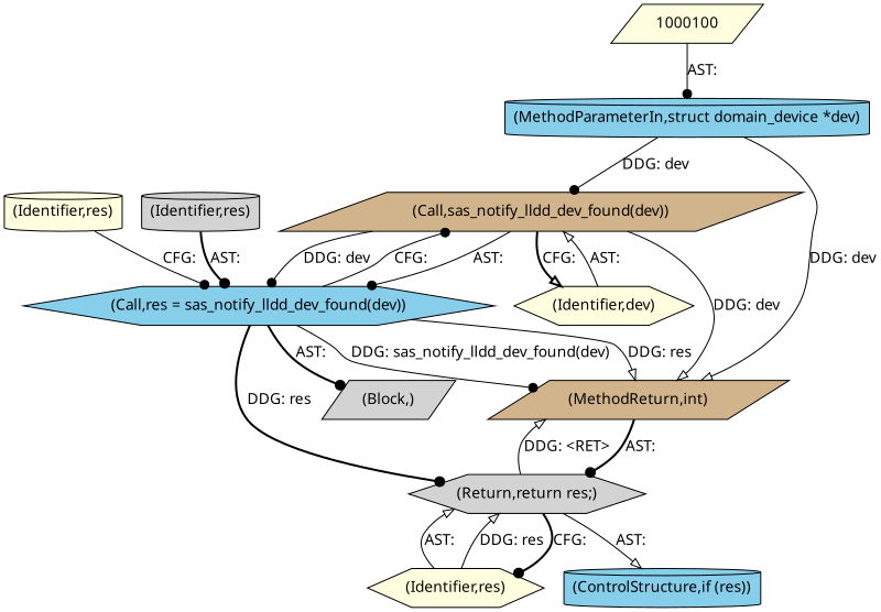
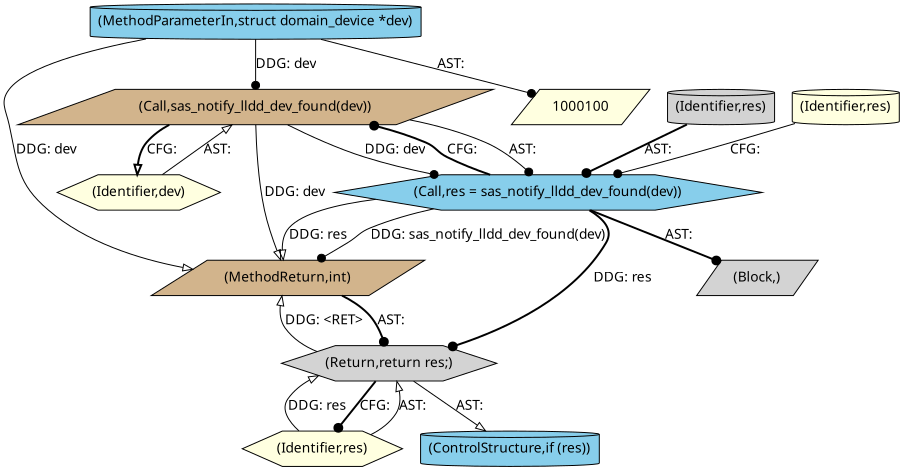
  digraph {
    fontname="Noto Sans"
    node [fillcolor=lightyellow fontname="Noto Sans" shape=parallelogram style=filled]
    edge [arrowhead=dot fontname="Noto Sans" style=solid]
    n1 [fillcolor=tan label="(Call,sas_notify_lldd_dev_found(dev))"]
    n2 [fillcolor=skyblue label="(Call,res = sas_notify_lldd_dev_found(dev))" shape=hexagon]
    n3 [fillcolor=tan label="(MethodReturn,int)"]
    n4 [label="(Identifier,dev)" shape=hexagon]
    n5 [fillcolor=lightgrey label="(Return,return res;)" shape=hexagon]
    n6 [fillcolor=lightgrey label="(Block,)"]
    n7 [fillcolor=skyblue label="(MethodParameterIn,struct domain_device *dev)" shape=cylinder]
    1000100
    n9 [label="(Identifier,res)" shape=hexagon]
    n10 [fillcolor=skyblue label="(ControlStructure,if (res))" shape=cylinder]
    n11 [label="(Identifier,res)" shape=cylinder]
    n12 [fillcolor=lightgrey label="(Identifier,res)" shape=cylinder]
    n1 -> n2 [label="AST: "]
    n1 -> n2 [label="DDG: dev"]
    n1 -> n3 [arrowhead=onormal label="DDG: dev"]
    n1 -> n4 [arrowhead=onormal label="CFG: " style=bold]
-   n2 -> n1 [label="CFG: "]
+   n2 -> n1 [label="CFG: " style=bold]
    n2 -> n3 [arrowhead=onormal label="DDG: res"]
    n2 -> n3 [label="DDG: sas_notify_lldd_dev_found(dev)"]
    n2 -> n5 [label="DDG: res" style=bold]
    n2 -> n6 [label="AST: " style=bold]
    n3 -> n5 [label="AST: " style=bold]
    n4 -> n1 [arrowhead=onormal label="AST: "]
    n5 -> n3 [arrowhead=onormal label="DDG: <RET>"]
    n5 -> n9 [label="CFG: " style=bold]
    n5 -> n10 [arrowhead=onormal label="AST: "]
    n7 -> n1 [label="DDG: dev"]
    n7 -> n3 [arrowhead=onormal label="DDG: dev"]
-   1000100 -> n7 [label="AST: "]
+   n7 -> 1000100 [label="AST: "]
    n9 -> n5 [arrowhead=onormal label="AST: "]
    n9 -> n5 [arrowhead=onormal label="DDG: res"]
    n11 -> n2 [label="CFG: "]
    n12 -> n2 [label="AST: " style=bold]
  }
